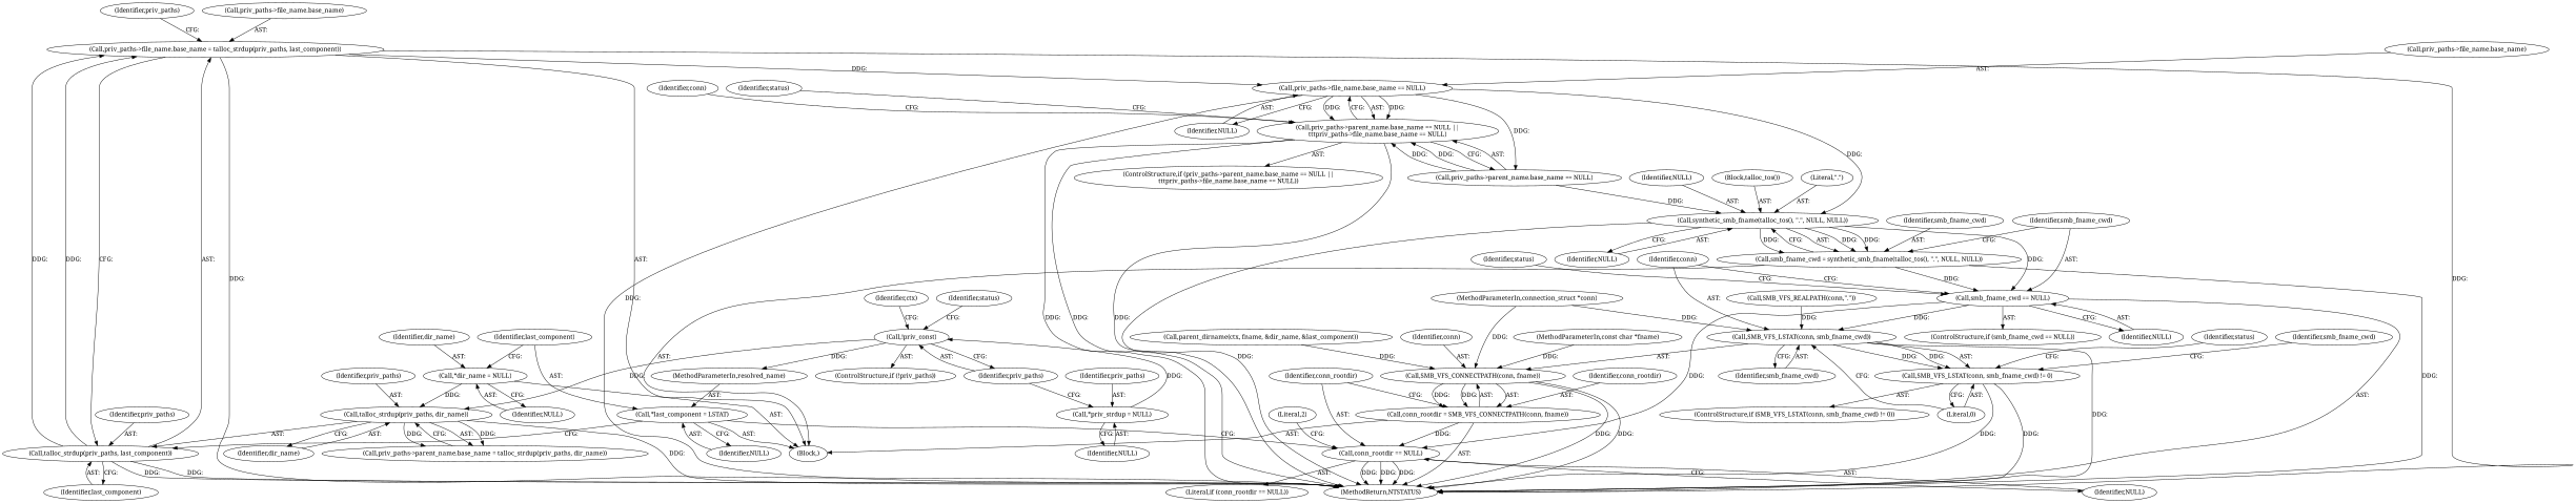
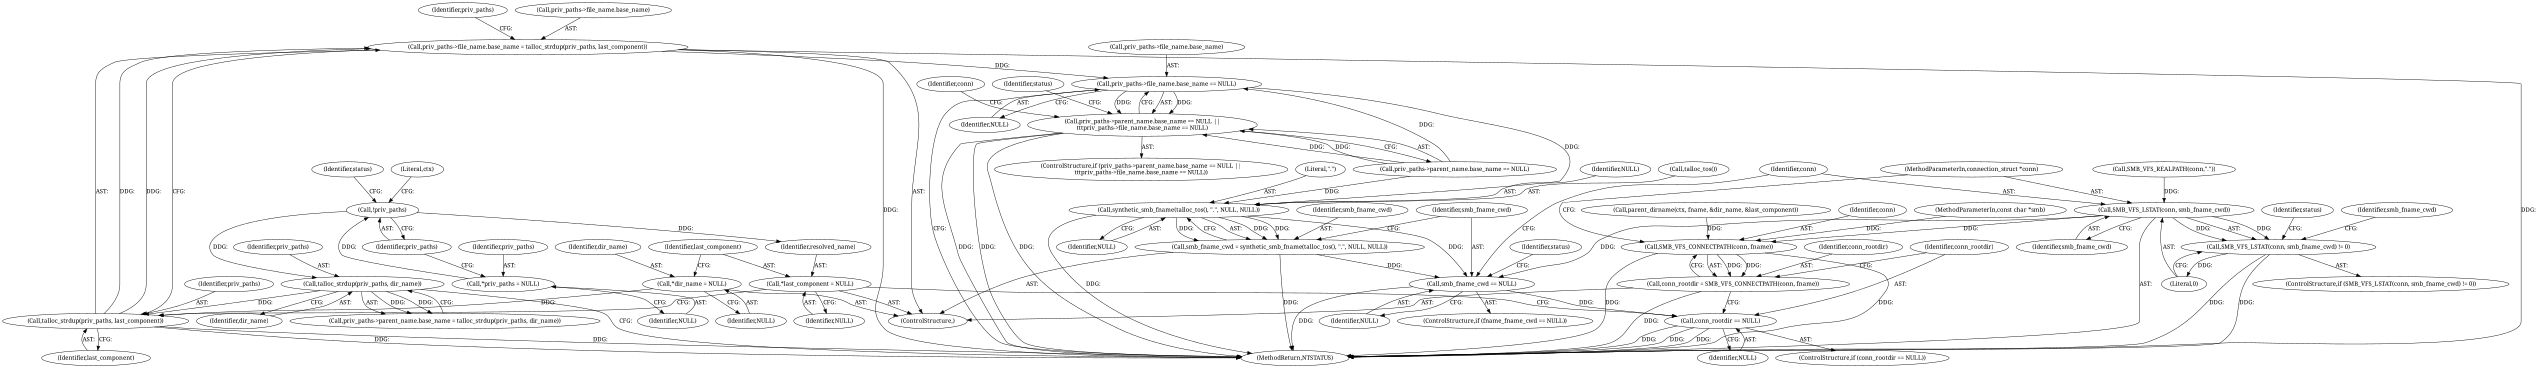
  digraph {
    fontname="Noto Serif"
    node [fontname="Noto Serif"]
    edge [fontname="Noto Serif"]
    n1 [label="(Call,priv_paths->file_name.base_name = talloc_strdup(priv_paths, last_component))"]
    n2 [label="(Call,talloc_strdup(priv_paths, last_component))"]
    n3 [label="(Call,priv_paths->file_name.base_name == NULL)"]
    n4 [label="(MethodReturn,NTSTATUS)"]
-   n5 [label="(Block,)"]
+   n5 [label="(ControlStructure,)"]
    n6 [label="(Identifier,last_component)"]
    n7 [label="(Call,priv_paths->parent_name.base_name == NULL ||\n\t\t\tpriv_paths->file_name.base_name == NULL)"]
    n8 [label="(Call,synthetic_smb_fname(talloc_tos(), \".\", NULL, NULL))"]
    n9 [label="(Identifier,NULL)"]
    n10 [label="(Call,talloc_strdup(priv_paths, dir_name))"]
    n11 [label="(Call,priv_paths->parent_name.base_name = talloc_strdup(priv_paths, dir_name))"]
    n12 [label="(Identifier,dir_name)"]
-   n13 [label="(Call,!priv_const)"]
-   n14 [label="(ControlStructure,if (!priv_paths))"]
+   n13 [label="(Call,!priv_paths)"]
    n15 [label="(Identifier,priv_paths)"]
-   n16 [label="(MethodParameterIn,resolved_name)"]
-   n17 [label="(Call,*priv_strdup = NULL)"]
+   n16 [label="(Identifier,resolved_name)"]
+   n17 [label="(Call,*priv_paths = NULL)"]
    n18 [label="(Identifier,NULL)"]
    n19 [label="(Call,*dir_name = NULL)"]
    n20 [label="(Identifier,NULL)"]
-   n21 [label="(Call,*last_component = LSTAT)"]
+   n21 [label="(Call,*last_component = NULL)"]
    n22 [label="(Identifier,NULL)"]
    n23 [label="(Call,conn_rootdir == NULL)"]
    n24 [label="(Call,priv_paths->parent_name.base_name == NULL)"]
    n25 [label="(ControlStructure,if (priv_paths->parent_name.base_name == NULL ||\n\t\t\tpriv_paths->file_name.base_name == NULL))"]
    n26 [label="(Call,smb_fname_cwd = synthetic_smb_fname(talloc_tos(), \".\", NULL, NULL))"]
    n27 [label="(Call,smb_fname_cwd == NULL)"]
    n28 [label="(Identifier,NULL)"]
    n29 [label="(Call,SMB_VFS_LSTAT(conn, smb_fname_cwd))"]
    n30 [label="(Identifier,NULL)"]
-   n31 [label="(ControlStructure,if (smb_fname_cwd == NULL))"]
+   n31 [label="(ControlStructure,if (fname_fname_cwd == NULL))"]
    n32 [label="(Call,SMB_VFS_LSTAT(conn, smb_fname_cwd) != 0)"]
    n33 [label="(Call,SMB_VFS_CONNECTPATH(conn, fname))"]
    n34 [label="(Identifier,smb_fname_cwd)"]
    n35 [label="(Identifier,NULL)"]
-   n36 [label="(Literal,if (conn_rootdir == NULL))"]
+   n36 [label="(ControlStructure,if (conn_rootdir == NULL))"]
    n37 [label="(ControlStructure,if (SMB_VFS_LSTAT(conn, smb_fname_cwd) != 0))"]
    n38 [label="(Literal,0)"]
    n39 [label="(Call,conn_rootdir = SMB_VFS_CONNECTPATH(conn, fname))"]
    n40 [label="(Identifier,priv_paths)"]
    n41 [label="(Identifier,NULL)"]
    n42 [label="(Identifier,last_component)"]
    n43 [label="(Call,priv_paths->file_name.base_name)"]
    n44 [label="(Identifier,status)"]
-   n45 [label="(Identifier,ctx)"]
+   n45 [label="(Literal,ctx)"]
    n46 [label="(Call,SMB_VFS_REALPATH(conn,\".\"))"]
    n47 [label="(Identifier,priv_paths)"]
    n48 [label="(Identifier,priv_paths)"]
    n49 [label="(Identifier,dir_name)"]
-   n50 [label="(Block,talloc_tos())"]
-   n51 [label="(MethodParameterIn,const char *fname)"]
+   n50 [label="(Call,talloc_tos())"]
+   n51 [label="(MethodParameterIn,const char *smb)"]
    n52 [label="(Identifier,conn_rootdir)"]
    n53 [label="(Identifier,status)"]
    n54 [label="(Identifier,priv_paths)"]
    n55 [label="(Call,priv_paths->file_name.base_name)"]
    n56 [label="(MethodParameterIn,connection_struct *conn)"]
    n57 [label="(Identifier,smb_fname_cwd)"]
    n58 [label="(Identifier,conn_rootdir)"]
    n59 [label="(Identifier,smb_fname_cwd)"]
    n60 [label="(Identifier,status)"]
    n61 [label="(Literal,\".\")"]
    n62 [label="(Call,parent_dirname(ctx, fname, &dir_name, &last_component))"]
    n63 [label="(Identifier,conn)"]
    n64 [label="(Identifier,conn)"]
    n65 [label="(Identifier,conn)"]
    n66 [label="(Identifier,smb_fname_cwd)"]
    n67 [label="(Identifier,status)"]
-   n68 [label="(Literal,2)"]
    n1 -> n2 [label="CFG: "]
    n1 -> n3 [label="DDG: "]
    n1 -> n4 [label="DDG: "]
    n1 -> n4 [label="DDG: "]
    n1 -> n5 [label="AST: "]
    n2 -> n1 [label="AST: "]
    n2 -> n1 [label="DDG: "]
    n2 -> n1 [label="DDG: "]
    n2 -> n4 [label="DDG: "]
    n2 -> n4 [label="DDG: "]
    n2 -> n6 [label="CFG: "]
-   n3 -> n4 [label="DDG: "]
+   n3 -> n4 [label="CFG: "]
    n3 -> n7 [label="AST: "]
    n3 -> n7 [label="DDG: "]
    n3 -> n7 [label="DDG: "]
    n3 -> n8 [label="DDG: "]
    n3 -> n9 [label="CFG: "]
    n6 -> n2 [label="AST: "]
    n7 -> n3 [label="CFG: "]
    n7 -> n4 [label="DDG: "]
    n7 -> n4 [label="DDG: "]
    n7 -> n4 [label="DDG: "]
    n7 -> n24 [label="CFG: "]
    n7 -> n25 [label="AST: "]
    n8 -> n4 [label="DDG: "]
    n8 -> n26 [label="AST: "]
    n8 -> n26 [label="DDG: "]
    n8 -> n26 [label="DDG: "]
    n8 -> n26 [label="DDG: "]
    n8 -> n27 [label="DDG: "]
    n8 -> n28 [label="CFG: "]
    n9 -> n3 [label="AST: "]
-   n10 -> n2 [label="AST: "]
-   n10 -> n4 [label="DDG: "]
+   n10 -> n2 [label="DDG: "]
+   n10 -> n4 [label="CFG: "]
    n10 -> n11 [label="AST: "]
    n10 -> n11 [label="DDG: "]
    n10 -> n11 [label="DDG: "]
    n10 -> n12 [label="CFG: "]
    n11 -> n10 [label="CFG: "]
    n12 -> n10 [label="AST: "]
    n13 -> n10 [label="DDG: "]
-   n13 -> n14 [label="AST: "]
    n13 -> n15 [label="CFG: "]
    n13 -> n16 [label="DDG: "]
    n15 -> n13 [label="AST: "]
    n15 -> n17 [label="CFG: "]
    n16 -> n21 [label="AST: "]
    n17 -> n13 [label="DDG: "]
    n17 -> n18 [label="CFG: "]
    n18 -> n17 [label="AST: "]
    n19 -> n5 [label="AST: "]
-   n19 -> n10 [label="DDG: "]
+   n19 -> n2 [label="DDG: "]
    n19 -> n20 [label="CFG: "]
    n20 -> n19 [label="AST: "]
    n21 -> n2 [label="CFG: "]
    n21 -> n5 [label="AST: "]
    n21 -> n22 [label="CFG: "]
    n21 -> n23 [label="CFG: "]
    n22 -> n21 [label="AST: "]
    n23 -> n4 [label="DDG: "]
    n23 -> n4 [label="DDG: "]
    n23 -> n4 [label="DDG: "]
    n23 -> n35 [label="CFG: "]
    n23 -> n36 [label="AST: "]
-   n3 -> n24 [label="DDG: "]
+   n24 -> n3 [label="DDG: "]
    n24 -> n7 [label="AST: "]
    n24 -> n7 [label="DDG: "]
    n24 -> n7 [label="DDG: "]
    n24 -> n8 [label="DDG: "]
    n26 -> n4 [label="DDG: "]
    n26 -> n5 [label="AST: "]
    n26 -> n8 [label="CFG: "]
    n26 -> n27 [label="DDG: "]
-   n27 -> n4 [label="AST: "]
+   n27 -> n4 [label="DDG: "]
    n27 -> n23 [label="DDG: "]
-   n27 -> n29 [label="DDG: "]
+   n29 -> n27 [label="DDG: "]
    n27 -> n30 [label="CFG: "]
    n27 -> n31 [label="AST: "]
    n28 -> n8 [label="AST: "]
-   n29 -> n4 [label="DDG: "]
+   n29 -> n4 [label="AST: "]
    n29 -> n32 [label="AST: "]
    n29 -> n32 [label="DDG: "]
    n29 -> n32 [label="DDG: "]
-   n29 -> n33 [label="AST: "]
+   n29 -> n33 [label="DDG: "]
    n29 -> n34 [label="CFG: "]
    n30 -> n27 [label="AST: "]
    n32 -> n4 [label="DDG: "]
    n32 -> n4 [label="DDG: "]
    n32 -> n37 [label="AST: "]
-   n32 -> n38 [label="CFG: "]
+   n32 -> n38 [label="DDG: "]
    n33 -> n4 [label="DDG: "]
    n33 -> n4 [label="DDG: "]
    n33 -> n39 [label="AST: "]
    n33 -> n39 [label="DDG: "]
    n33 -> n39 [label="DDG: "]
    n34 -> n29 [label="AST: "]
    n35 -> n23 [label="AST: "]
-   n38 -> n29 [label="CFG: "]
-   n38 -> n32 [label="AST: "]
-   n39 -> n4 [label="AST: "]
+   n38 -> n29 [label="AST: "]
+   n38 -> n32 [label="CFG: "]
+   n39 -> n4 [label="DDG: "]
    n39 -> n5 [label="AST: "]
-   n39 -> n23 [label="DDG: "]
-   n39 -> n33 [label="AST: "]
+   n39 -> n23 [label="CFG: "]
+   n39 -> n33 [label="CFG: "]
    n40 -> n10 [label="AST: "]
    n41 -> n8 [label="AST: "]
    n42 -> n19 [label="CFG: "]
    n42 -> n21 [label="AST: "]
    n43 -> n3 [label="AST: "]
    n44 -> n32 [label="CFG: "]
    n45 -> n13 [label="CFG: "]
    n46 -> n29 [label="DDG: "]
    n47 -> n2 [label="AST: "]
    n48 -> n17 [label="AST: "]
    n49 -> n19 [label="AST: "]
    n50 -> n8 [label="AST: "]
    n51 -> n33 [label="DDG: "]
    n52 -> n39 [label="AST: "]
    n53 -> n27 [label="CFG: "]
    n54 -> n1 [label="CFG: "]
    n55 -> n1 [label="AST: "]
-   n56 -> n29 [label="DDG: "]
-   n56 -> n33 [label="DDG: "]
+   n56 -> n29 [label="AST: "]
+   n56 -> n33 [label="CFG: "]
    n57 -> n26 [label="AST: "]
    n58 -> n23 [label="AST: "]
    n58 -> n39 [label="CFG: "]
    n59 -> n26 [label="CFG: "]
    n59 -> n27 [label="AST: "]
    n60 -> n13 [label="CFG: "]
    n61 -> n8 [label="AST: "]
    n62 -> n33 [label="DDG: "]
    n63 -> n27 [label="CFG: "]
    n63 -> n29 [label="AST: "]
    n64 -> n7 [label="CFG: "]
    n65 -> n33 [label="AST: "]
    n66 -> n32 [label="CFG: "]
    n67 -> n7 [label="CFG: "]
-   n68 -> n23 [label="CFG: "]
  }
